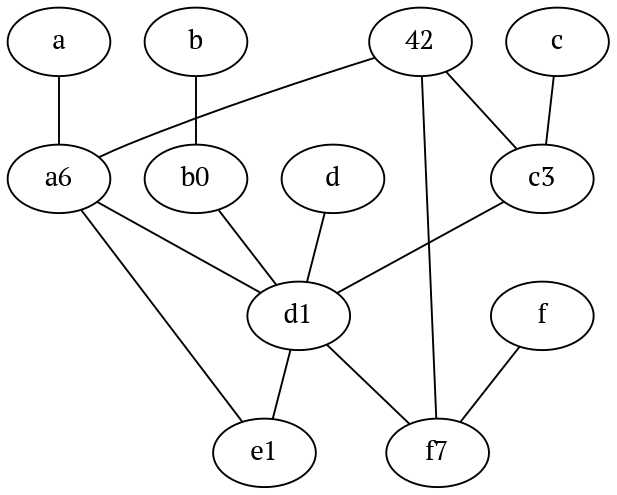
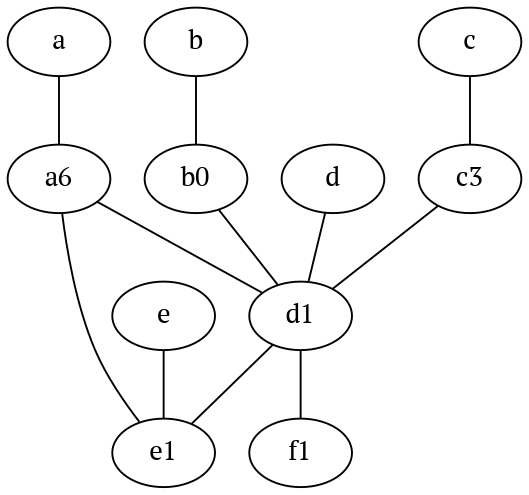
  graph {
    fontname="PT Serif"
    node [fontname="PT Serif" labelfontsize=50]
    edge [fontname="PT Serif"]
    n1 [label=c3]
    c
    d1
    e1
-   f1 [label=f7]
-   f
+   f1
    n7 [label=a6]
    a
    n9 [label=b0]
    b
-   42
    d
+   e
    n1 -- d1
    c -- n1
    d1 -- e1
    d1 -- f1
-   f -- f1
    n7 -- d1
    n7 -- e1
    a -- n7
    n9 -- d1
    b -- n9
-   42 -- n1
-   42 -- f1
-   42 -- n7
    d -- d1
+   e -- e1
  }
